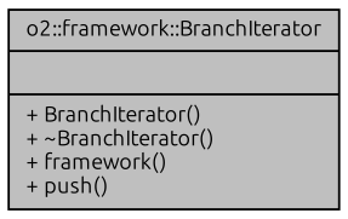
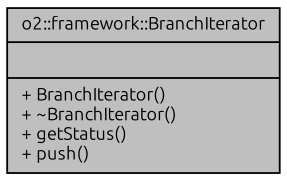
  digraph {
    fontname=Ubuntu
-   n1 [color=black fillcolor=grey75 fontcolor=black fontname=Ubuntu fontsize=10 height=0.2 label="{o2::framework::BranchIterator\n||+ BranchIterator()\l+ ~BranchIterator()\l+ framework()\l+ push()\l}" shape=record style=filled width=0.4]
+   n1 [color=black fillcolor=grey75 fontcolor=black fontname=Ubuntu fontsize=10 height=0.2 label="{o2::framework::BranchIterator\n||+ BranchIterator()\l+ ~BranchIterator()\l+ getStatus()\l+ push()\l}" shape=record style=filled width=0.4]
  }
